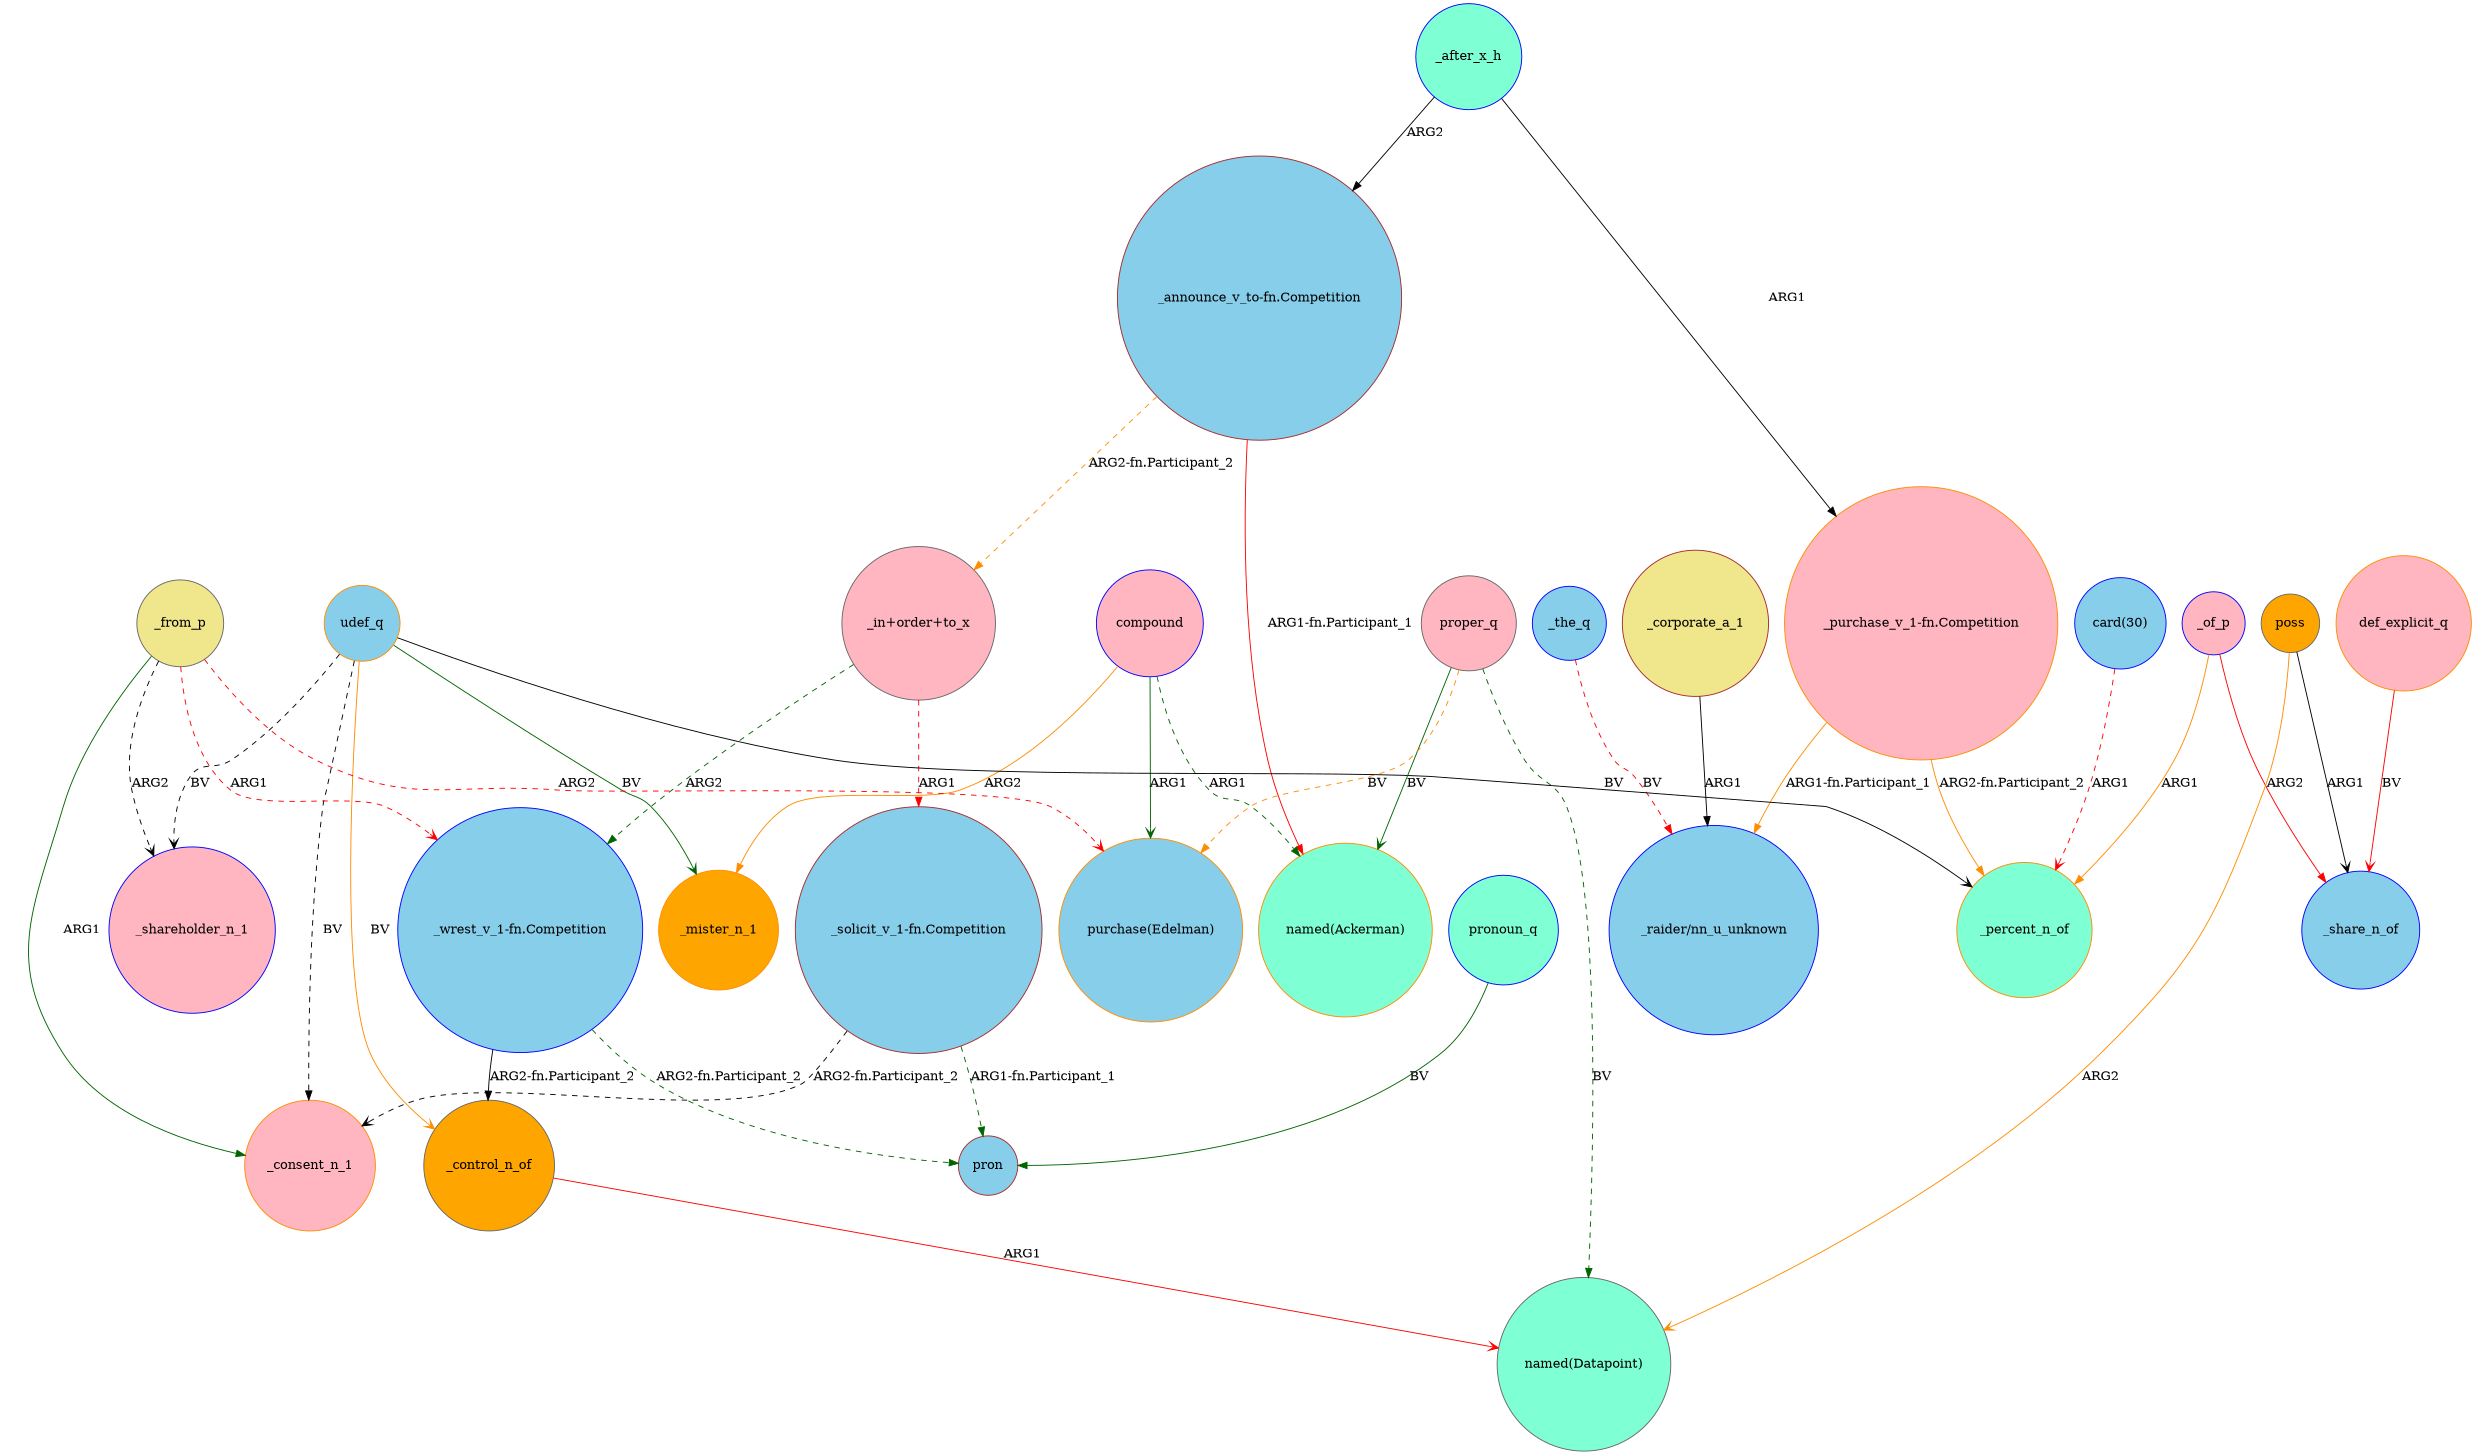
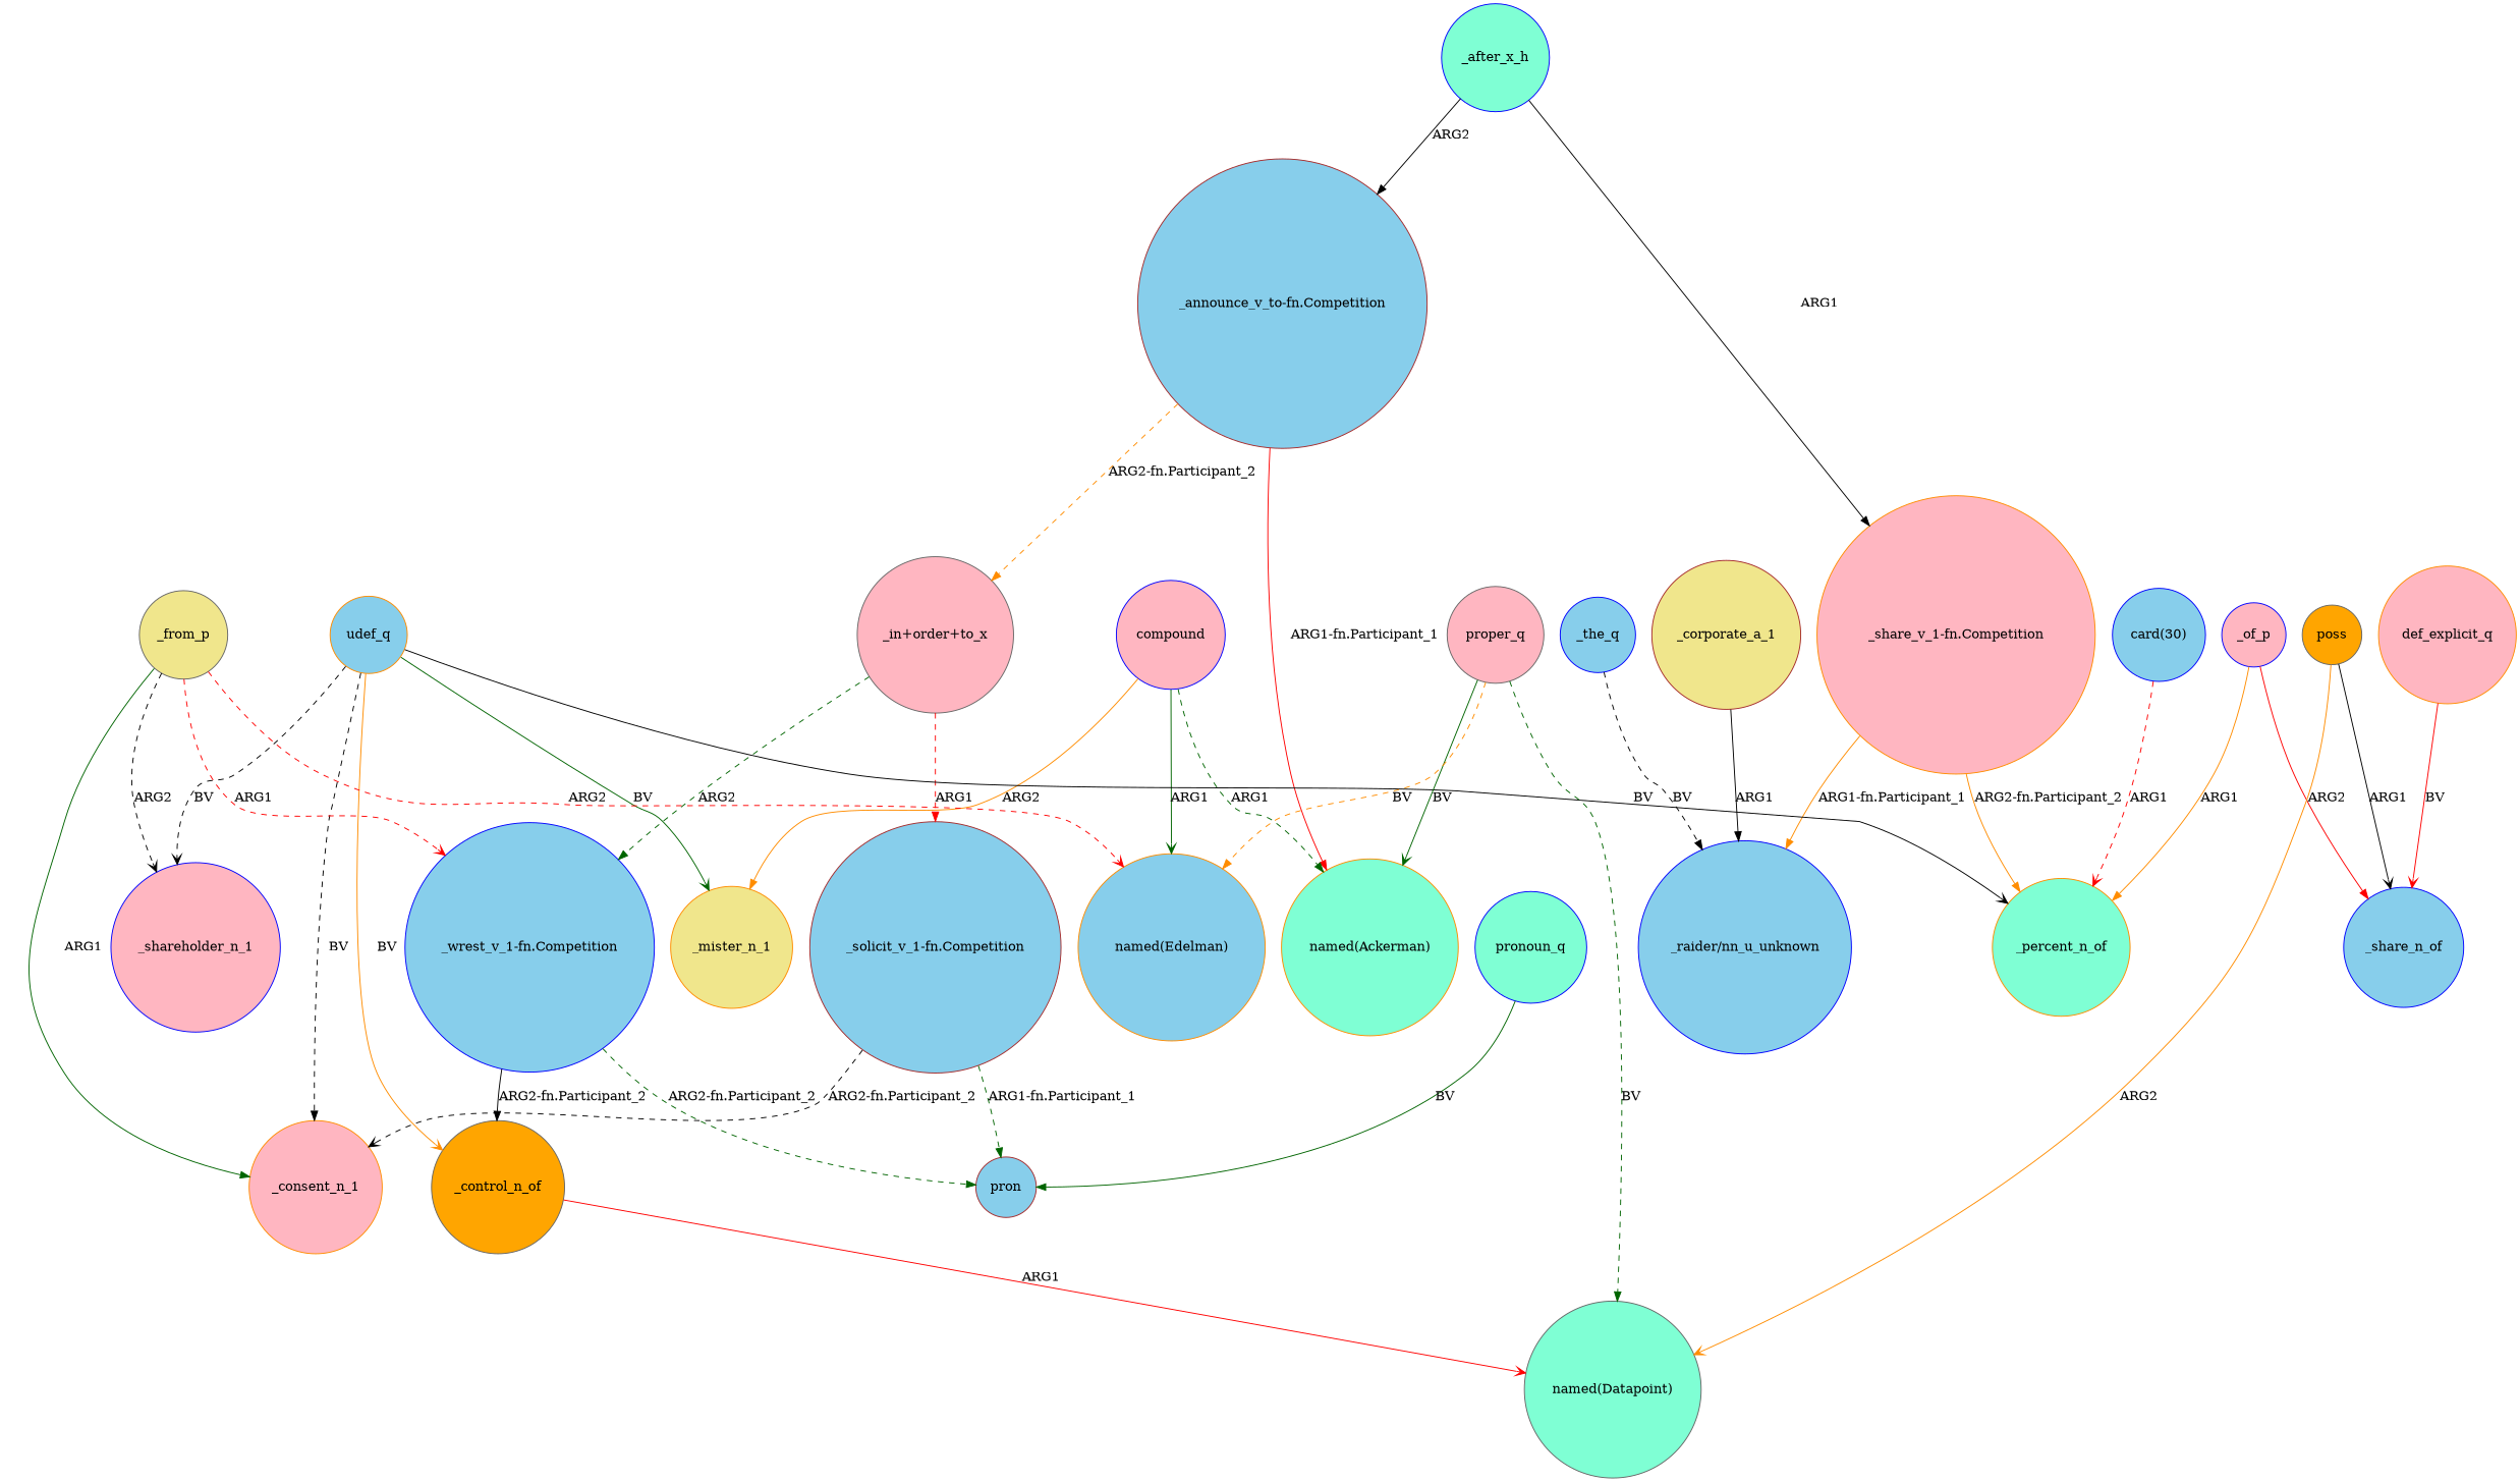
  digraph {
    node [color=blue fillcolor=skyblue shape=circle style=filled]
    edge [arrowhead=normal color=darkgreen style=solid]
    "_in+order+to_x" [color=gray40 fillcolor=lightpink]
    "_solicit_v_1-fn.Competition" [color=brown]
    "_wrest_v_1-fn.Competition"
    _consent_n_1 [color=darkorange fillcolor=lightpink]
    pron [color=brown]
    _control_n_of [color=gray40 fillcolor=orange]
    _the_q
    "_raider/nn_u_unknown"
    _after_x_h [fillcolor=aquamarine]
-   "_purchase_v_1-fn.Competition" [color=darkorange fillcolor=lightpink]
+   "_purchase_v_1-fn.Competition" [color=darkorange fillcolor=lightpink label="_share_v_1-fn.Competition"]
    "_announce_v_to-fn.Competition" [color=brown]
    _percent_n_of [color=darkorange fillcolor=aquamarine]
    "named(Ackerman)" [color=darkorange fillcolor=aquamarine]
    compound [fillcolor=lightpink]
-   _mister_n_1 [color=darkorange fillcolor=orange]
-   "named(Edelman)" [color=darkorange label="purchase(Edelman)"]
+   _mister_n_1 [color=darkorange fillcolor=khaki]
+   "named(Edelman)" [color=darkorange]
    udef_q [color=darkorange]
    _shareholder_n_1 [fillcolor=lightpink]
    "named(Datapoint)" [color=gray40 fillcolor=aquamarine]
    proper_q [color=gray40 fillcolor=lightpink]
    _from_p [color=gray40 fillcolor=khaki]
    def_explicit_q [color=darkorange fillcolor=lightpink]
    _share_n_of
    _of_p [fillcolor=lightpink]
    pronoun_q [fillcolor=aquamarine]
    poss [color=gray40 fillcolor=orange]
    "card(30)"
    _corporate_a_1 [color=brown fillcolor=khaki]
    "_in+order+to_x" -> "_solicit_v_1-fn.Competition" [color=red label=ARG1 style=dashed]
    "_in+order+to_x" -> "_wrest_v_1-fn.Competition" [label=ARG2 style=dashed]
    "_solicit_v_1-fn.Competition" -> _consent_n_1 [arrowhead=vee color=black label="ARG2-fn.Participant_2" style=dashed]
    "_solicit_v_1-fn.Competition" -> pron [label="ARG1-fn.Participant_1" style=dashed]
    "_wrest_v_1-fn.Competition" -> pron [label="ARG2-fn.Participant_2" style=dashed]
    "_wrest_v_1-fn.Competition" -> _control_n_of [color=black label="ARG2-fn.Participant_2"]
    _control_n_of -> "named(Datapoint)" [arrowhead=vee color=red label=ARG1]
-   _the_q -> "_raider/nn_u_unknown" [color=red label=BV style=dashed]
+   _the_q -> "_raider/nn_u_unknown" [color=black label=BV style=dashed]
    _after_x_h -> "_purchase_v_1-fn.Competition" [color=black label=ARG1]
    _after_x_h -> "_announce_v_to-fn.Competition" [color=black label=ARG2]
    "_purchase_v_1-fn.Competition" -> "_raider/nn_u_unknown" [color=darkorange label="ARG1-fn.Participant_1"]
    "_purchase_v_1-fn.Competition" -> _percent_n_of [color=darkorange label="ARG2-fn.Participant_2"]
    "_announce_v_to-fn.Competition" -> "_in+order+to_x" [color=darkorange label="ARG2-fn.Participant_2" style=dashed]
    "_announce_v_to-fn.Competition" -> "named(Ackerman)" [color=red label="ARG1-fn.Participant_1"]
    compound -> "named(Ackerman)" [label=ARG1 style=dashed]
    compound -> _mister_n_1 [color=darkorange label=ARG2]
    compound -> "named(Edelman)" [arrowhead=vee label=ARG1]
    udef_q -> _consent_n_1 [color=black label=BV style=dashed]
    udef_q -> _control_n_of [arrowhead=vee color=darkorange label=BV]
    udef_q -> _percent_n_of [arrowhead=vee color=black label=BV]
    udef_q -> _mister_n_1 [arrowhead=vee label=BV]
    udef_q -> _shareholder_n_1 [arrowhead=vee color=black label=BV style=dashed]
    proper_q -> "named(Ackerman)" [arrowhead=vee label=BV]
    proper_q -> "named(Edelman)" [color=darkorange label=BV style=dashed]
    proper_q -> "named(Datapoint)" [label=BV style=dashed]
    _from_p -> "_wrest_v_1-fn.Competition" [arrowhead=vee color=red label=ARG1 style=dashed]
    _from_p -> _consent_n_1 [label=ARG1]
    _from_p -> "named(Edelman)" [arrowhead=vee color=red label=ARG2 style=dashed]
    _from_p -> _shareholder_n_1 [arrowhead=vee color=black label=ARG2 style=dashed]
    def_explicit_q -> _share_n_of [arrowhead=vee color=red label=BV]
    _of_p -> _percent_n_of [color=darkorange label=ARG1]
    _of_p -> _share_n_of [color=red label=ARG2]
    pronoun_q -> pron [label=BV]
    poss -> "named(Datapoint)" [arrowhead=vee color=darkorange label=ARG2]
    poss -> _share_n_of [arrowhead=vee color=black label=ARG1]
    "card(30)" -> _percent_n_of [arrowhead=vee color=red label=ARG1 style=dashed]
    _corporate_a_1 -> "_raider/nn_u_unknown" [color=black label=ARG1]
  }
